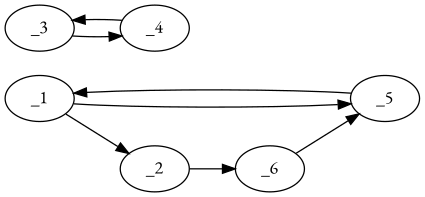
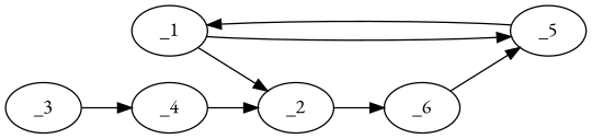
  digraph {
    fontname="EB Garamond"
    rankdir=LR
    node [fontname="EB Garamond" y=81.000000]
    edge [fontname="EB Garamond" orient=0.000000]
    _1 [x=44.000000 y=58.000000]
    _5 [x=36.000000 y=69.000000]
    _2 [x=30.000000]
    _6 [x=47.000000]
    _3 [x=108.000000]
    _4 [x=87.000000 y=92.000000]
    _1 -> _5 [angle=2.199593 orient=0.808736]
    _1 -> _2 [angle=3.141593]
    _5 -> _1 [angle=-0.942000 orient=-0.808736]
    _2 -> _6 [angle=0.000000]
    _6 -> _5 [angle=-2.312744 orient=-0.737154]
    _3 -> _4 [angle=2.659079 orient=0.464007]
-   _4 -> _3 [angle=-0.482513 orient=-0.464007]
+   _4 -> _2 [angle=-0.482513 orient=-0.464007]
  }
